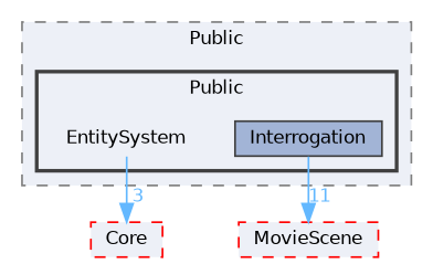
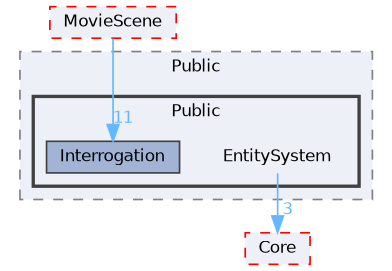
  digraph {
    compound=true
    node [fontname=Helvetica fontsize=10 shape=box color=red fillcolor="#edf0f7" style="filled,dashed"]
    edge [color=steelblue1 fontcolor=steelblue1 fontname=Helvetica fontsize=10 labeldistance=1.5 labelfontname=Helvetica labelfontsize=10]
    n1 [height=0.2 label=EntitySystem shape=plaintext width=0.4 color="" fillcolor="" style=""]
    n2 [color=grey25 fillcolor="#a2b4d6" height=0.2 label=Interrogation style=filled width=0.4]
    n3 [height=0.2 label=Core width=0.4]
    n4 [height=0.2 label=MovieScene width=0.4]
    subgraph cluster_1 {
      bgcolor="#edf0f7"
      fontname=Helvetica
      fontsize=10
      label=Public
      pencolor=grey50
      style="filled,dashed"
      subgraph cluster_2 {
        bgcolor="#edf0f7"
        fontname=Helvetica
        fontsize=10
        label=Public
        pencolor=grey25
        style="filled,bold"
        n1
        n2
      }
    }
    n1 -> n3 [headlabel=3]
-   n2 -> n4 [headlabel=11]
+   n4 -> n2 [headlabel=11]
  }
